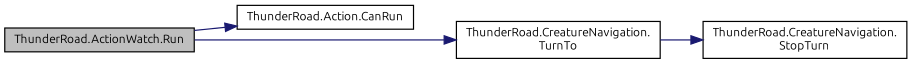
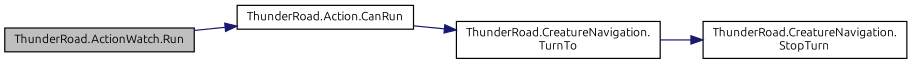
  digraph {
    fontname=Ubuntu
    rankdir=LR
    node [color=black fillcolor=white fontname=Ubuntu fontsize=10 shape=record style=filled]
    edge [color=midnightblue fontname=Ubuntu fontsize=10 labelfontname=Helvetica labelfontsize=10 style=solid]
    n1 [fillcolor=grey75 fontcolor=black height=0.2 label="ThunderRoad.ActionWatch.Run" width=0.4]
    n2 [height=0.2 label="ThunderRoad.Action.CanRun" width=0.4]
    n3 [height=0.2 label="ThunderRoad.CreatureNavigation.\lTurnTo" width=0.4]
    n4 [height=0.2 label="ThunderRoad.CreatureNavigation.\lStopTurn" width=0.4]
    n1 -> n2
-   n1 -> n3
+   n2 -> n3
    n3 -> n4
  }
